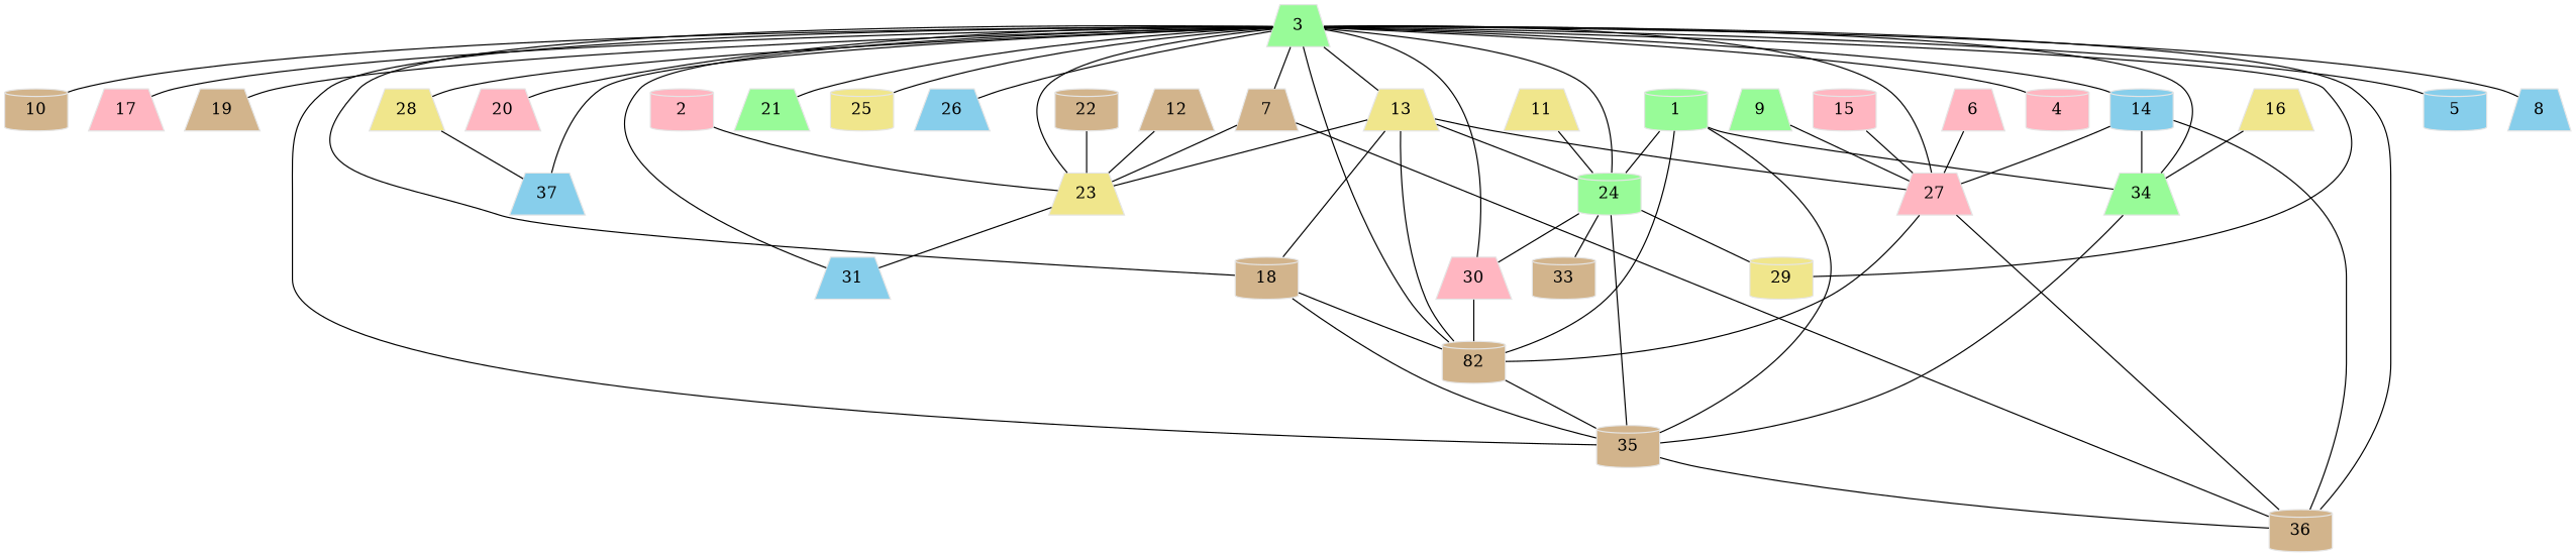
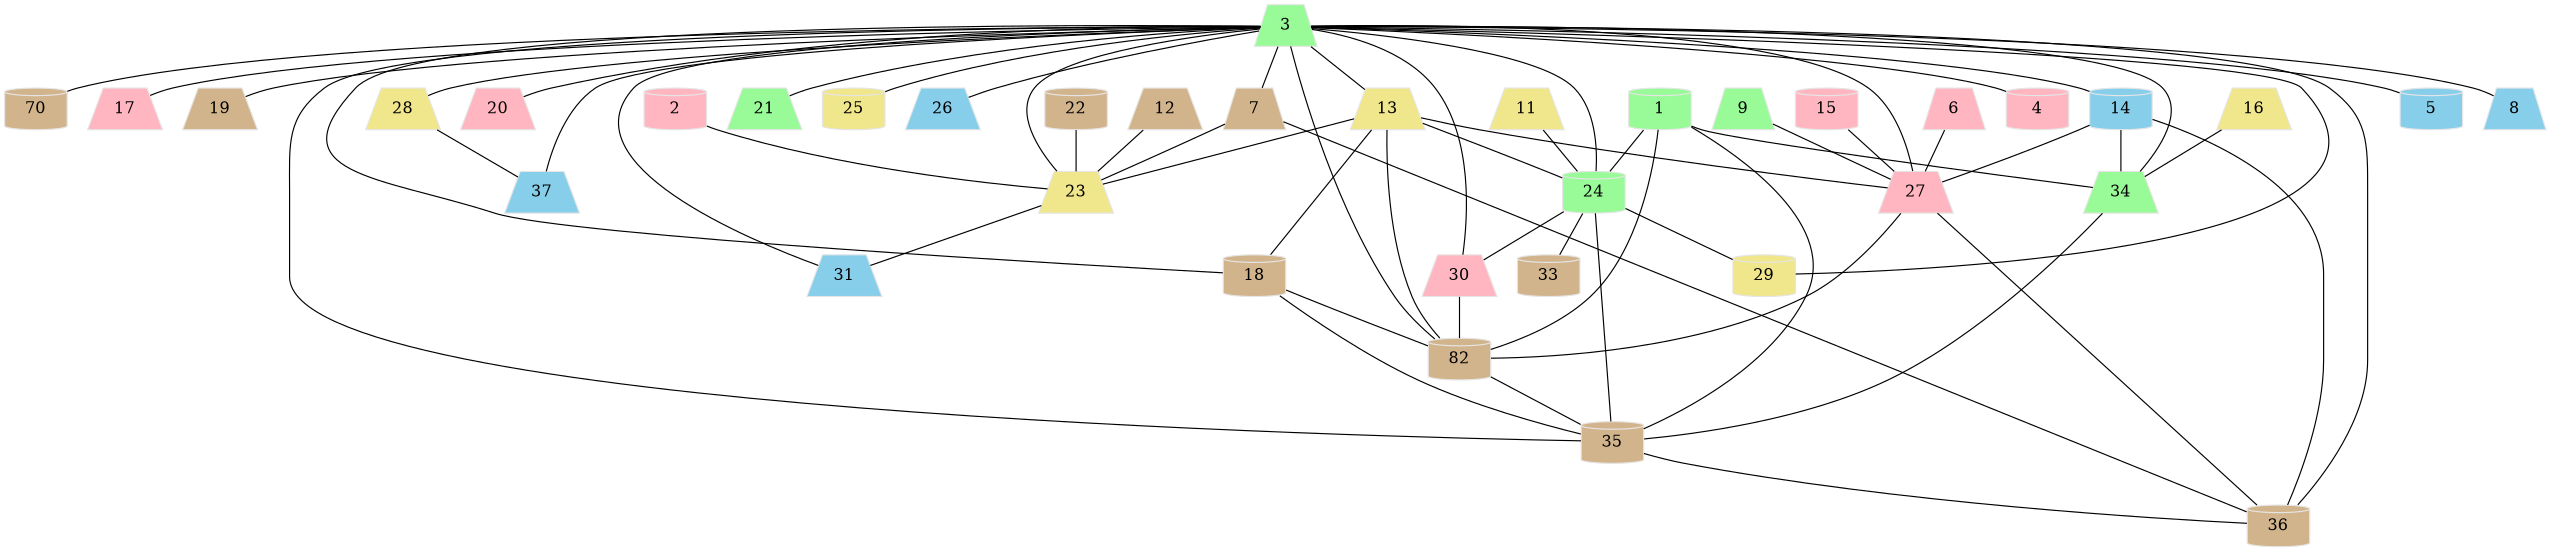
  graph {
    node [color=gray90 fillcolor=tan shape=trapezium style=filled]
    edge [weight=1.0]
    1 [fillcolor=palegreen shape=cylinder]
    24 [fillcolor=palegreen shape=cylinder]
    n3 [label=82 shape=cylinder]
    34 [fillcolor=palegreen]
    35 [shape=cylinder]
    29 [fillcolor=khaki shape=cylinder]
    30 [fillcolor=lightpink]
    33 [shape=cylinder]
    36 [shape=cylinder]
    2 [fillcolor=lightpink shape=cylinder]
    23 [fillcolor=khaki]
    31 [fillcolor=skyblue]
    3 [fillcolor=palegreen]
    4 [fillcolor=lightpink shape=cylinder]
    5 [fillcolor=skyblue shape=cylinder]
    7
    8 [fillcolor=skyblue]
-   10 [shape=cylinder]
+   10 [shape=cylinder label=70]
    13 [fillcolor=khaki]
    14 [fillcolor=skyblue shape=cylinder]
    17 [fillcolor=lightpink]
    18 [shape=cylinder]
    19
    20 [fillcolor=lightpink]
    21 [fillcolor=palegreen]
    25 [fillcolor=khaki shape=cylinder]
    26 [fillcolor=skyblue]
    27 [fillcolor=lightpink]
    28 [fillcolor=khaki]
    37 [fillcolor=skyblue]
    6 [fillcolor=lightpink]
    9 [fillcolor=palegreen]
    11 [fillcolor=khaki]
    12
    15 [fillcolor=lightpink shape=cylinder]
    16 [fillcolor=khaki]
    22 [shape=cylinder]
    1 -- 24
    1 -- n3
    1 -- 34
    1 -- 35
    24 -- 35
    24 -- 29
    24 -- 30
    24 -- 33
    n3 -- 35
    34 -- 35
    35 -- 36
    30 -- n3
    2 -- 23
    23 -- 31
    3 -- 24
    3 -- n3
    3 -- 34
    3 -- 35
    3 -- 29
    3 -- 30
    3 -- 36 [weight=2.0]
    3 -- 23
    3 -- 31
    3 -- 4
    3 -- 5
    3 -- 7
    3 -- 8
    3 -- 10
    3 -- 13 [weight=3.0]
    3 -- 14 [weight=2.0]
    3 -- 17
    3 -- 18
    3 -- 19
    3 -- 20
    3 -- 21
    3 -- 25
    3 -- 26 [weight=2.0]
    3 -- 27 [weight=2.0]
    3 -- 28
    3 -- 37 [weight=3.0]
    7 -- 36
    7 -- 23
    13 -- 24
    13 -- n3
    13 -- 23
    13 -- 18
    13 -- 27
    14 -- 34
    14 -- 36
    14 -- 27
    18 -- n3
    18 -- 35
    27 -- n3
    27 -- 36
    28 -- 37
    6 -- 27
    9 -- 27
    11 -- 24
    12 -- 23
    15 -- 27
    16 -- 34
    22 -- 23
  }
